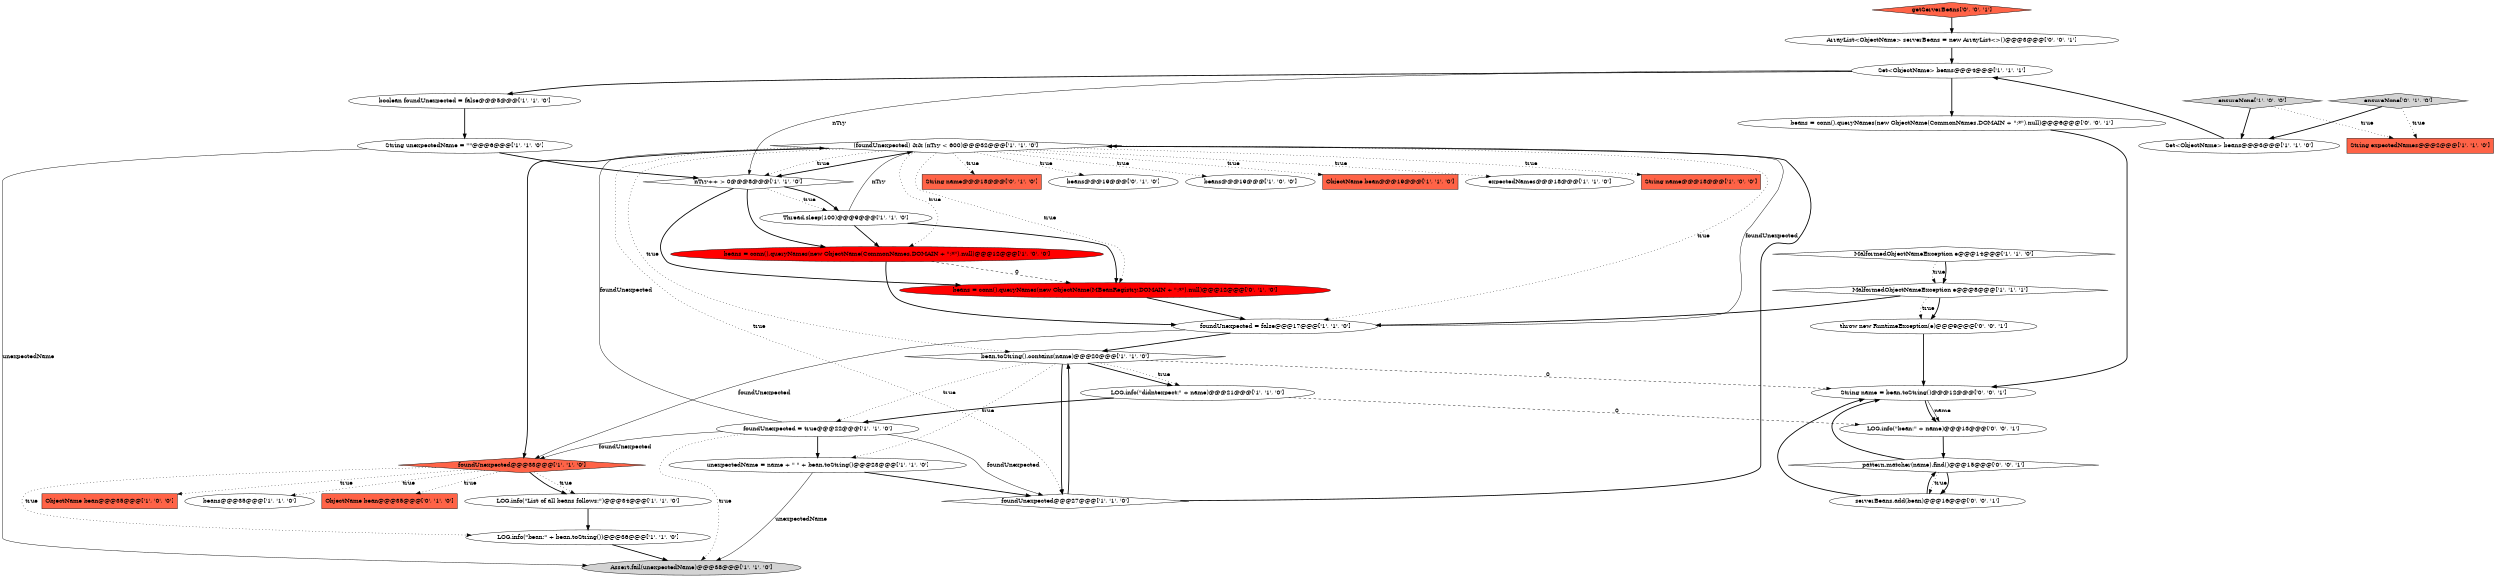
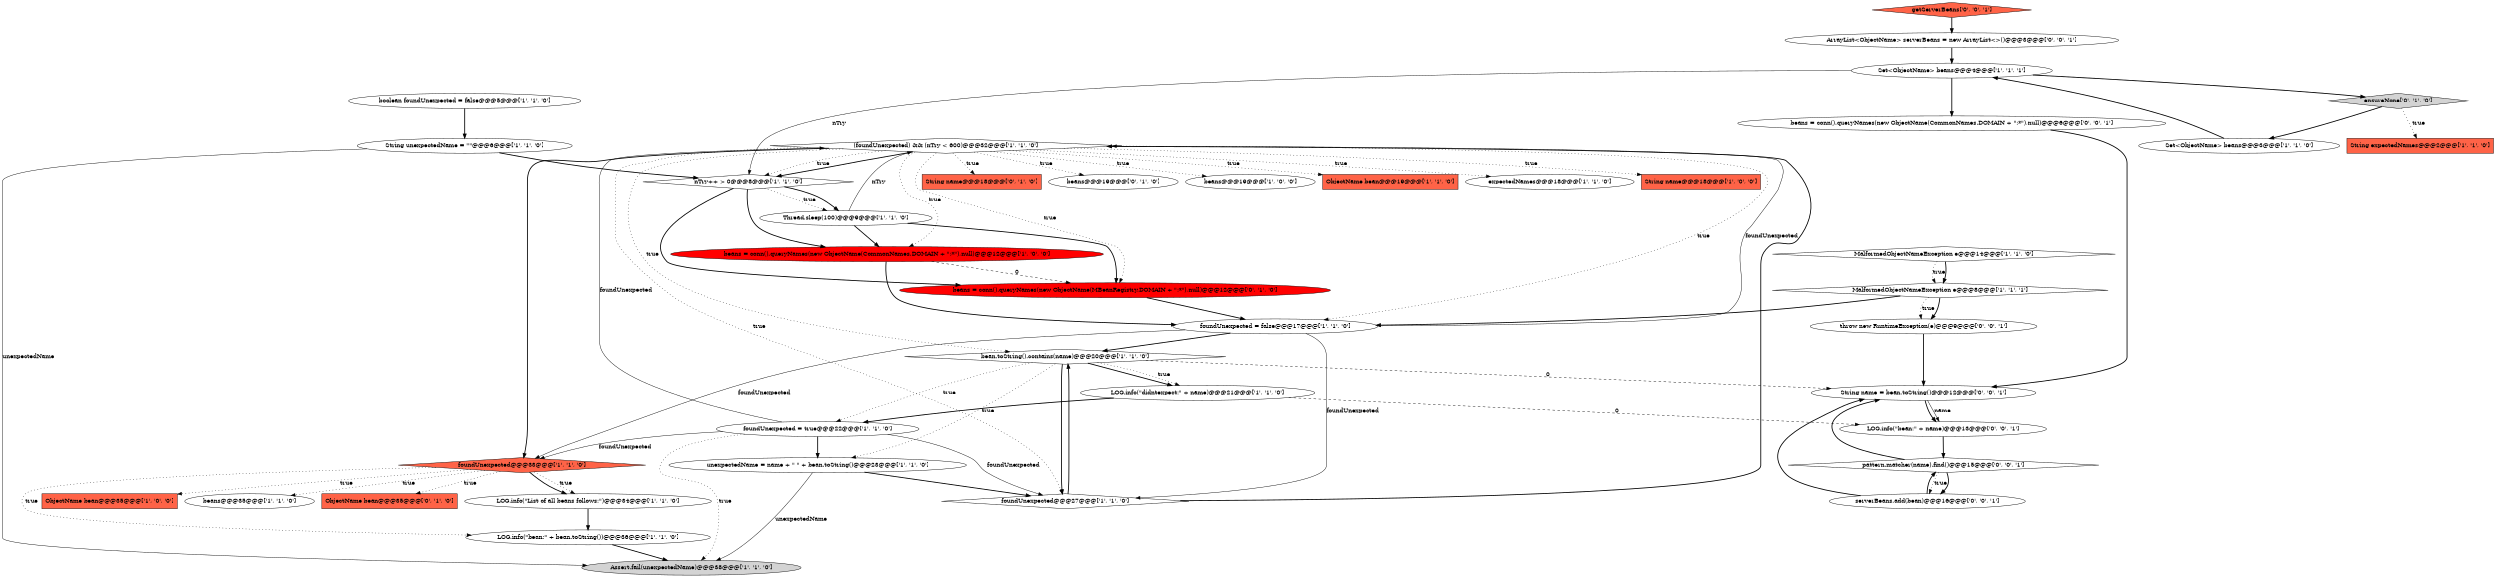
  digraph {
    node [fillcolor=white shape=ellipse style=filled]
    edge [style=bold]
    n1 [fillcolor=tomato label="String name@@@18@@@['0', '1', '0']" shape=box]
    n2 [fillcolor=tomato label="foundUnexpected@@@33@@@['1', '1', '0']" shape=diamond]
    n3 [label="LOG.info(\"bean:\" + bean.toString())@@@36@@@['1', '1', '0']"]
    n4 [fillcolor=tomato label="ObjectName bean@@@35@@@['1', '0', '0']" shape=box]
    n5 [label="LOG.info(\"List of all beans follows:\")@@@34@@@['1', '1', '0']"]
    n6 [label="beans@@@35@@@['1', '1', '0']"]
    n7 [fillcolor=tomato label="ObjectName bean@@@35@@@['0', '1', '0']" shape=box]
    n8 [fillcolor=lightgray label="Assert.fail(unexpectedName)@@@38@@@['1', '1', '0']"]
    n9 [label="beans@@@19@@@['0', '1', '0']"]
    n10 [label="foundUnexpected = false@@@17@@@['1', '1', '0']"]
    n11 [label="(foundUnexpected) && (nTry < 600)@@@32@@@['1', '1', '0']" shape=diamond]
    n12 [label="foundUnexpected@@@27@@@['1', '1', '0']" shape=diamond]
    n13 [label="bean.toString().contains(name)@@@20@@@['1', '1', '0']" shape=diamond]
    n14 [label="nTry++ > 0@@@8@@@['1', '1', '0']" shape=diamond]
    n15 [label="beans@@@19@@@['1', '0', '0']"]
    n16 [fillcolor=red label="beans = conn().queryNames(new ObjectName(CommonNames.DOMAIN + \":*\"),null)@@@12@@@['1', '0', '0']"]
    n17 [fillcolor=tomato label="ObjectName bean@@@19@@@['1', '1', '0']" shape=box]
    n18 [label="expectedNames@@@18@@@['1', '1', '0']"]
    n19 [fillcolor=tomato label="String name@@@18@@@['1', '0', '0']" shape=box]
    n20 [fillcolor=red label="beans = conn().queryNames(new ObjectName(MBeanRegistry.DOMAIN + \":*\"),null)@@@12@@@['0', '1', '0']"]
    n21 [label="foundUnexpected = true@@@22@@@['1', '1', '0']"]
    n22 [label="unexpectedName = name + \" \" + bean.toString()@@@23@@@['1', '1', '0']"]
    n23 [label="String name = bean.toString()@@@12@@@['0', '0', '1']"]
    n24 [label="LOG.info(\"didntexpect:\" + name)@@@21@@@['1', '1', '0']"]
    n25 [label="Thread.sleep(100)@@@9@@@['1', '1', '0']"]
    n26 [label="throw new RuntimeException(e)@@@9@@@['0', '0', '1']"]
    n27 [label="LOG.info(\"bean:\" + name)@@@13@@@['0', '0', '1']"]
    n28 [label="pattern.matcher(name).find()@@@15@@@['0', '0', '1']" shape=diamond]
    n29 [label="serverBeans.add(bean)@@@16@@@['0', '0', '1']"]
    n30 [fillcolor=tomato label="getServerBeans['0', '0', '1']" shape=diamond]
    n31 [label="ArrayList<ObjectName> serverBeans = new ArrayList<>()@@@3@@@['0', '0', '1']"]
    n32 [label="Set<ObjectName> beans@@@4@@@['1', '1', '1']"]
    n33 [label="Set<ObjectName> beans@@@3@@@['1', '1', '0']"]
    n34 [label="boolean foundUnexpected = false@@@5@@@['1', '1', '0']"]
    n35 [label="beans = conn().queryNames(new ObjectName(CommonNames.DOMAIN + \":*\"),null)@@@6@@@['0', '0', '1']"]
    n36 [label="MalformedObjectNameException e@@@8@@@['1', '1', '1']" shape=diamond]
    n37 [fillcolor=tomato label="String expectedNames@@@2@@@['1', '1', '0']" shape=box]
    n38 [label="String unexpectedName = \"\"@@@6@@@['1', '1', '0']"]
-   n39 [fillcolor=lightgray label="ensureNone['1', '0', '0']" shape=diamond]
    n40 [label="MalformedObjectNameException e@@@14@@@['1', '1', '0']" shape=diamond]
    n41 [fillcolor=lightgray label="ensureNone['0', '1', '0']" shape=diamond]
    n2 -> n3 [label=true style=dotted]
    n2 -> n4 [label=true style=dotted]
    n2 -> n5 [label=true style=dotted]
    n2 -> n5
    n2 -> n6 [label=true style=dotted]
    n2 -> n7 [label=true style=dotted]
    n3 -> n8
    n5 -> n3
    n10 -> n2 [label=foundUnexpected style=solid]
    n10 -> n11 [label=foundUnexpected style=solid]
+   n10 -> n12 [label=foundUnexpected style=solid]
    n10 -> n13
    n11 -> n1 [label=true style=dotted]
    n11 -> n2
    n11 -> n9 [label=true style=dotted]
    n11 -> n10 [label=true style=dotted]
    n11 -> n12 [label=true style=dotted]
    n11 -> n13 [label=true style=dotted]
    n11 -> n14 [label=true style=dotted]
    n11 -> n14
    n11 -> n15 [label=true style=dotted]
    n11 -> n16 [label=true style=dotted]
    n11 -> n17 [label=true style=dotted]
    n11 -> n18 [label=true style=dotted]
    n11 -> n19 [label=true style=dotted]
    n11 -> n20 [label=true style=dotted]
    n12 -> n11
    n12 -> n13
    n13 -> n12
    n13 -> n21 [label=true style=dotted]
    n13 -> n22 [label=true style=dotted]
    n13 -> n23 [label=0 style=dashed]
    n13 -> n24
    n13 -> n24 [label=true style=dotted]
    n14 -> n16
    n14 -> n20
    n14 -> n25 [label=true style=dotted]
    n14 -> n25
    n16 -> n10
    n16 -> n20 [label=0 style=dashed]
    n20 -> n10
    n21 -> n2 [label=foundUnexpected style=solid]
    n21 -> n8 [label=true style=dotted]
    n21 -> n11 [label=foundUnexpected style=solid]
    n21 -> n12 [label=foundUnexpected style=solid]
    n21 -> n22
    n22 -> n8 [label=unexpectedName style=solid]
    n22 -> n12
    n23 -> n27 [label=name style=solid]
    n23 -> n27
    n24 -> n21
    n24 -> n27 [label=0 style=dashed]
    n25 -> n11 [label=nTry style=solid]
    n25 -> n16
    n25 -> n20
    n26 -> n23
    n27 -> n28
    n28 -> n23
    n28 -> n29 [label=true style=dotted]
    n28 -> n29
    n29 -> n23
    n29 -> n28
    n30 -> n31
    n31 -> n32
    n32 -> n14 [label=nTry style=solid]
-   n32 -> n34
+   n32 -> n41
    n32 -> n35
    n33 -> n32
    n34 -> n38
    n35 -> n23
    n36 -> n10
    n36 -> n26
    n36 -> n26 [label=true style=dotted]
    n38 -> n8 [label=unexpectedName style=solid]
    n38 -> n14
-   n39 -> n33
-   n39 -> n37 [label=true style=dotted]
    n40 -> n36 [label=true style=dotted]
    n40 -> n36
    n41 -> n33
    n41 -> n37 [label=true style=dotted]
  }
